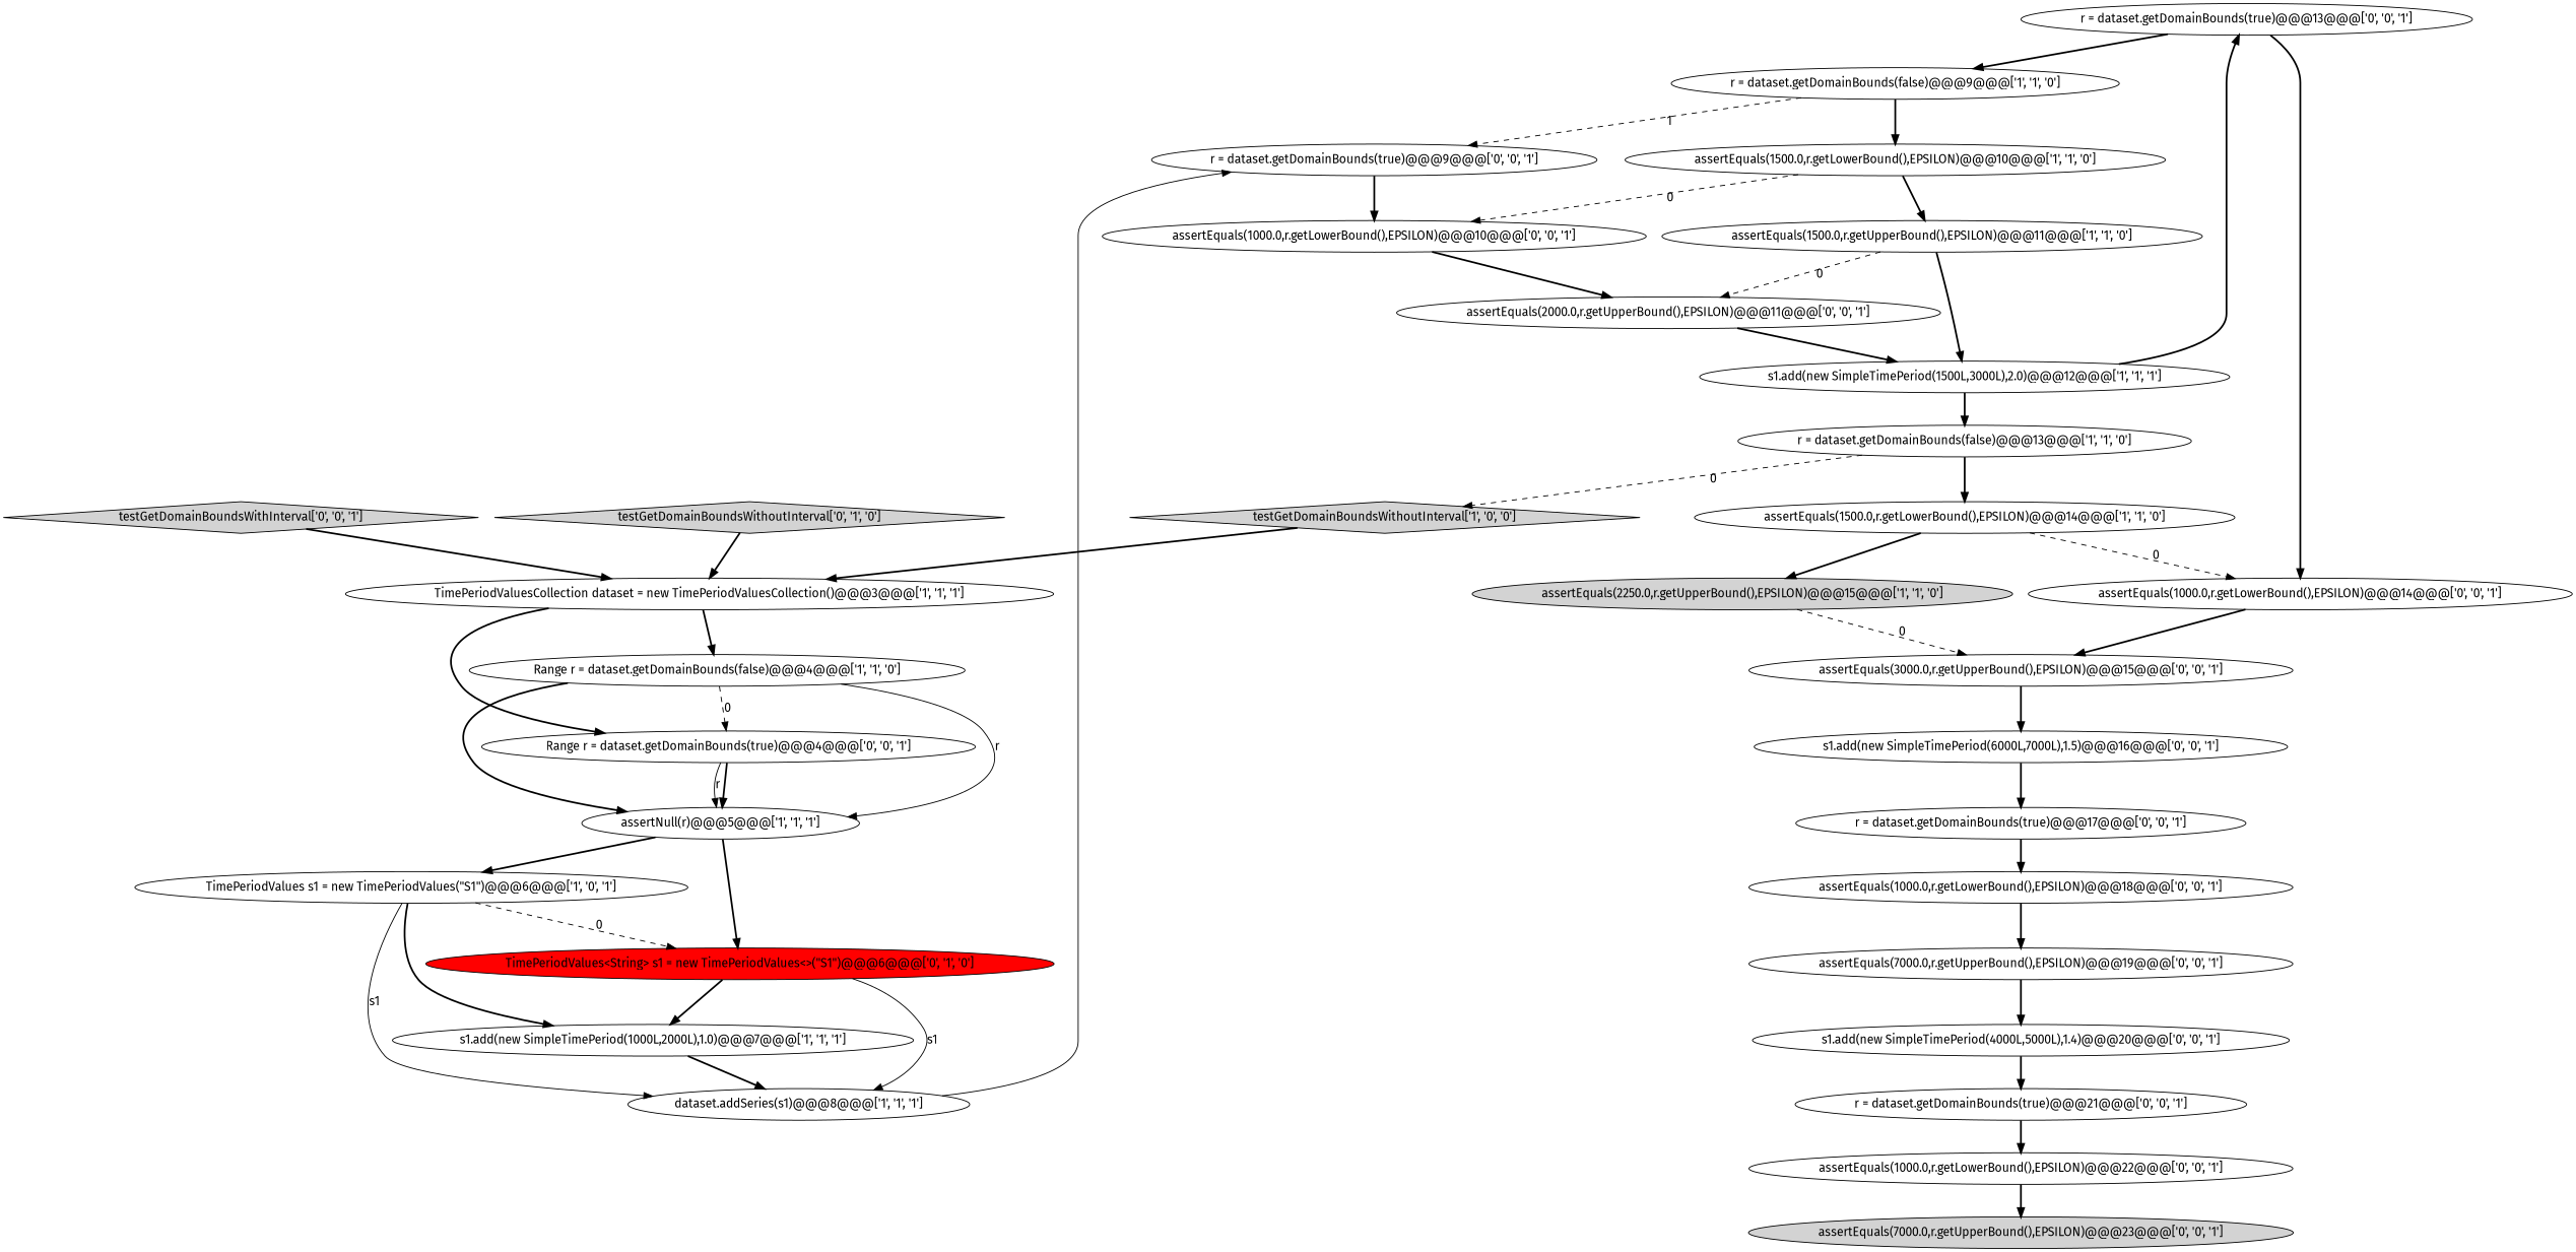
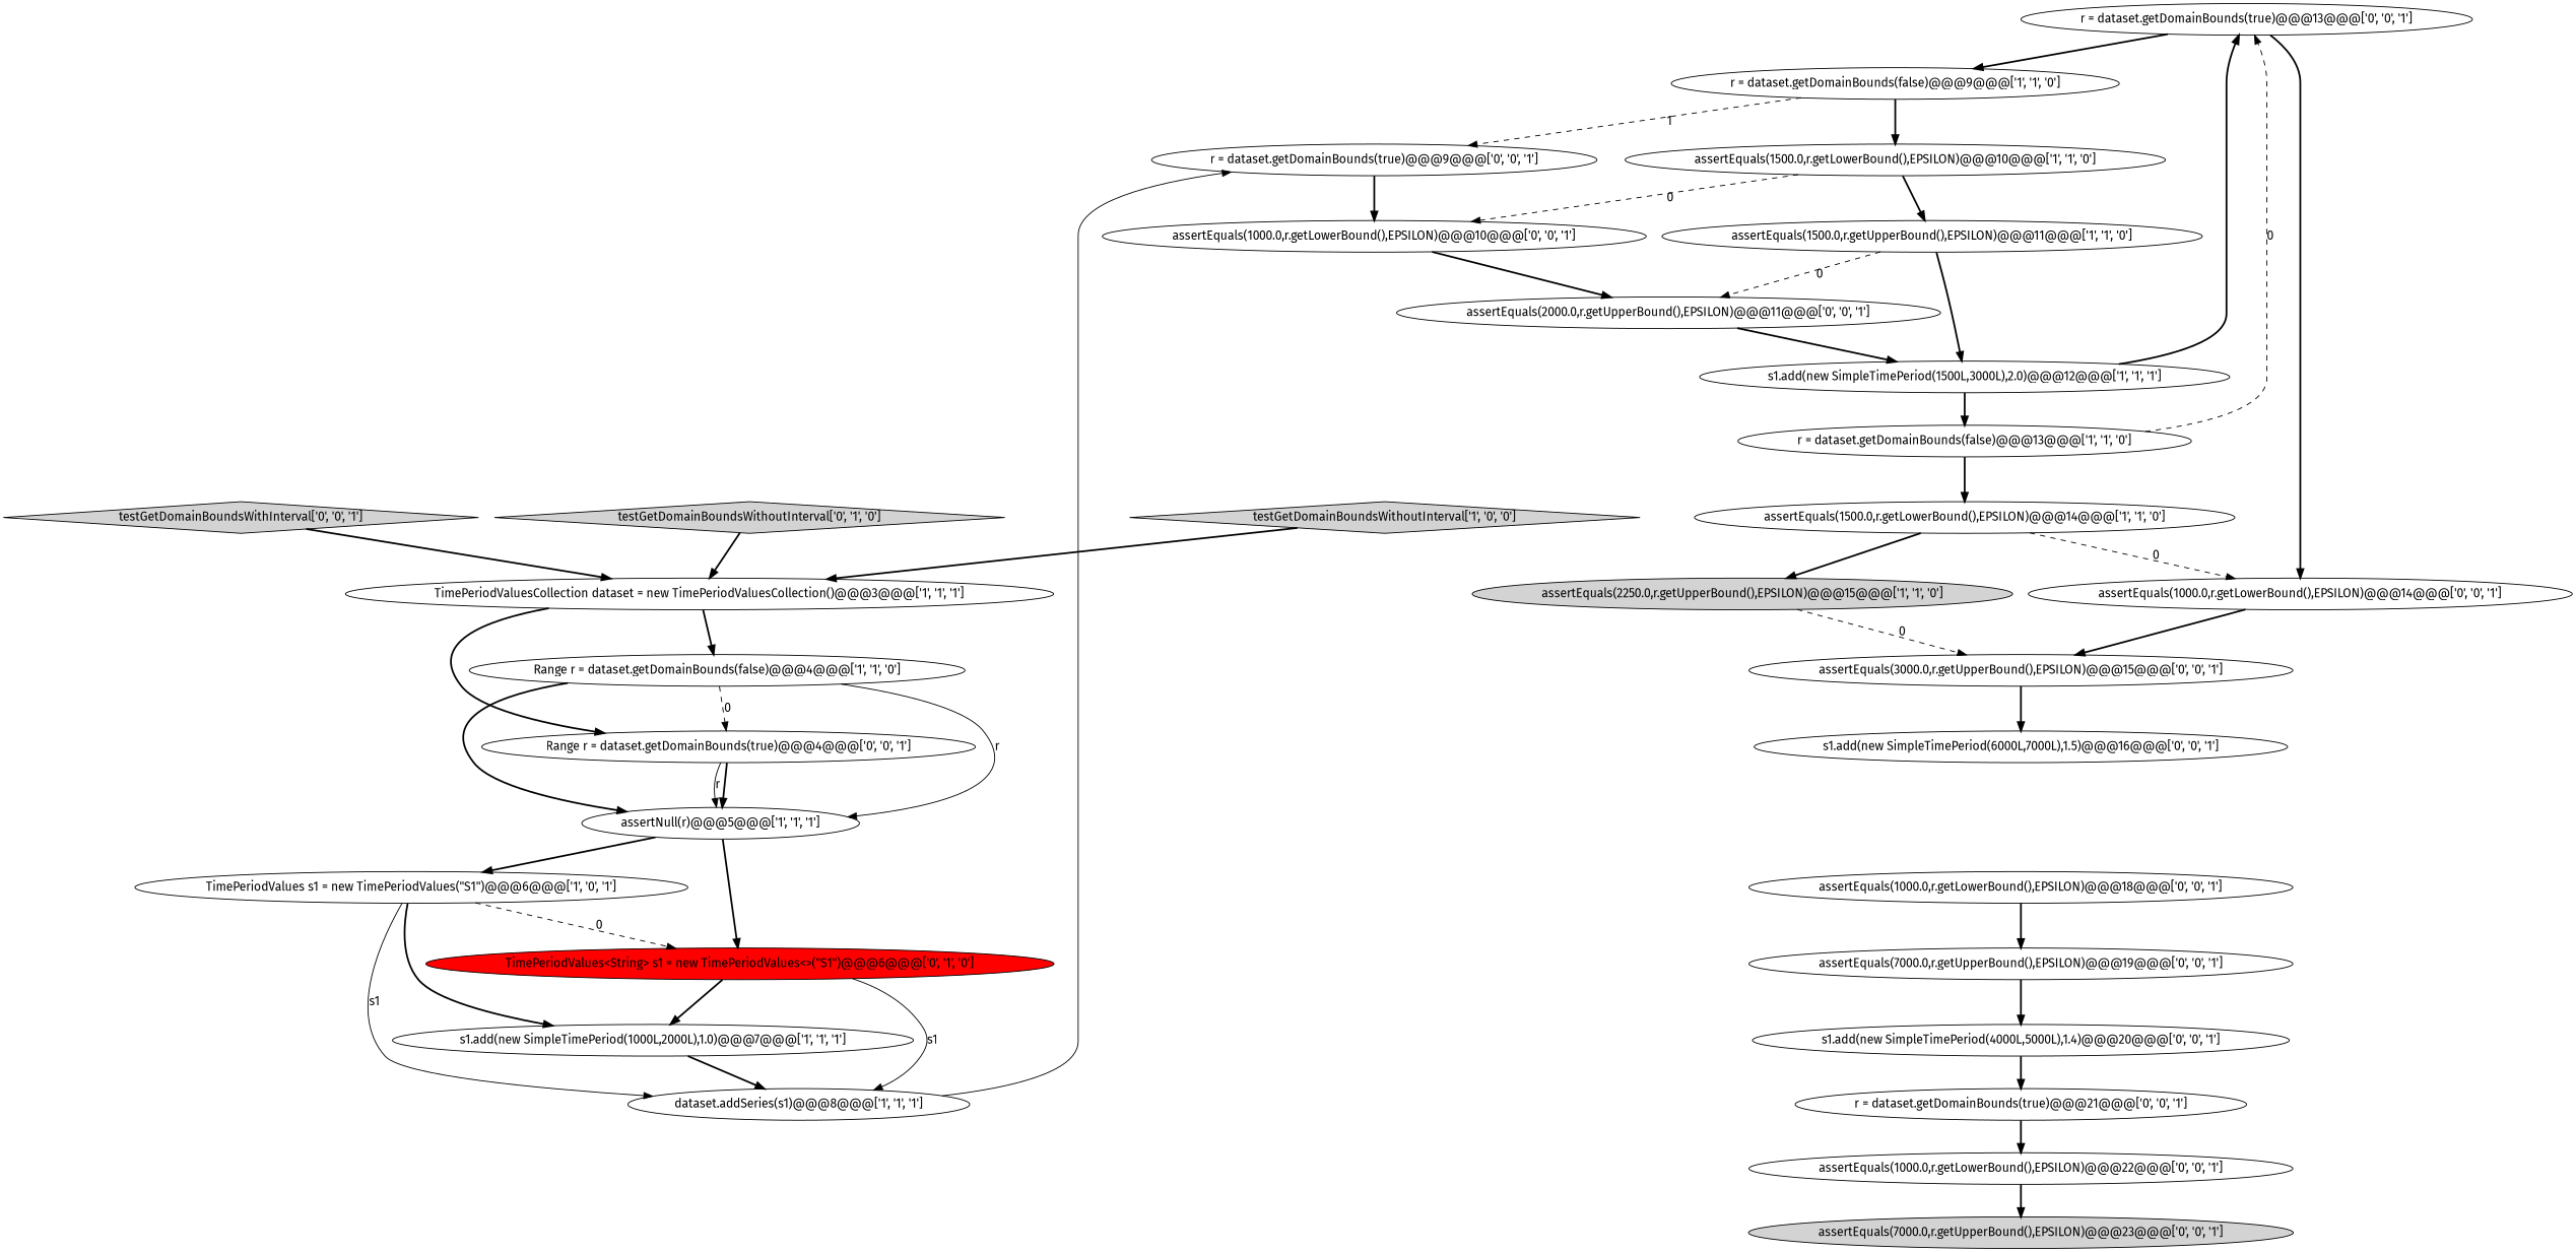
  digraph {
    fontname="Fira Sans"
    node [fillcolor=white fontname="Fira Sans" shape=ellipse style=filled]
    edge [fontname="Fira Sans" style=bold]
    n1 [fillcolor=lightgray label="assertEquals(2250.0,r.getUpperBound(),EPSILON)@@@15@@@['1', '1', '0']"]
    n2 [label="assertEquals(3000.0,r.getUpperBound(),EPSILON)@@@15@@@['0', '0', '1']"]
    n3 [label="s1.add(new SimpleTimePeriod(6000L,7000L),1.5)@@@16@@@['0', '0', '1']"]
    n4 [label="dataset.addSeries(s1)@@@8@@@['1', '1', '1']"]
    n5 [label="r = dataset.getDomainBounds(true)@@@9@@@['0', '0', '1']"]
    n6 [label="r = dataset.getDomainBounds(false)@@@9@@@['1', '1', '0']"]
    n7 [label="assertEquals(1500.0,r.getLowerBound(),EPSILON)@@@10@@@['1', '1', '0']"]
    n8 [label="assertEquals(1000.0,r.getLowerBound(),EPSILON)@@@10@@@['0', '0', '1']"]
    n9 [label="assertEquals(1000.0,r.getLowerBound(),EPSILON)@@@22@@@['0', '0', '1']"]
    n10 [fillcolor=lightgray label="assertEquals(7000.0,r.getUpperBound(),EPSILON)@@@23@@@['0', '0', '1']"]
    n11 [label="s1.add(new SimpleTimePeriod(1000L,2000L),1.0)@@@7@@@['1', '1', '1']"]
    n12 [fillcolor=lightgray label="testGetDomainBoundsWithoutInterval['1', '0', '0']" shape=diamond]
    n13 [label="TimePeriodValuesCollection dataset = new TimePeriodValuesCollection()@@@3@@@['1', '1', '1']"]
    n14 [label="Range r = dataset.getDomainBounds(true)@@@4@@@['0', '0', '1']"]
    n15 [label="Range r = dataset.getDomainBounds(false)@@@4@@@['1', '1', '0']"]
    n16 [fillcolor=red label="TimePeriodValues<String> s1 = new TimePeriodValues<>(\"S1\")@@@6@@@['0', '1', '0']"]
    n17 [label="s1.add(new SimpleTimePeriod(4000L,5000L),1.4)@@@20@@@['0', '0', '1']"]
    n18 [label="r = dataset.getDomainBounds(true)@@@21@@@['0', '0', '1']"]
    n19 [label="assertEquals(1500.0,r.getUpperBound(),EPSILON)@@@11@@@['1', '1', '0']"]
    n20 [label="assertEquals(2000.0,r.getUpperBound(),EPSILON)@@@11@@@['0', '0', '1']"]
    n21 [label="s1.add(new SimpleTimePeriod(1500L,3000L),2.0)@@@12@@@['1', '1', '1']"]
    n22 [fillcolor=lightgray label="testGetDomainBoundsWithInterval['0', '0', '1']" shape=diamond]
-   n23 [label="r = dataset.getDomainBounds(true)@@@17@@@['0', '0', '1']"]
    n24 [label="assertEquals(1000.0,r.getLowerBound(),EPSILON)@@@18@@@['0', '0', '1']"]
    n25 [label="assertEquals(7000.0,r.getUpperBound(),EPSILON)@@@19@@@['0', '0', '1']"]
    n26 [label="r = dataset.getDomainBounds(false)@@@13@@@['1', '1', '0']"]
    n27 [label="r = dataset.getDomainBounds(true)@@@13@@@['0', '0', '1']"]
    n28 [label="assertEquals(1500.0,r.getLowerBound(),EPSILON)@@@14@@@['1', '1', '0']"]
    n29 [label="assertEquals(1000.0,r.getLowerBound(),EPSILON)@@@14@@@['0', '0', '1']"]
    n30 [label="assertNull(r)@@@5@@@['1', '1', '1']"]
    n31 [label="TimePeriodValues s1 = new TimePeriodValues(\"S1\")@@@6@@@['1', '0', '1']"]
    n32 [fillcolor=lightgray label="testGetDomainBoundsWithoutInterval['0', '1', '0']" shape=diamond]
    n1 -> n2 [label=0 style=dashed]
    n2 -> n3
-   n3 -> n23
    n4 -> n5 [style=solid]
    n5 -> n8
    n6 -> n5 [label=1 style=dashed]
    n6 -> n7
    n7 -> n8 [label=0 style=dashed]
    n7 -> n19
    n8 -> n20
    n9 -> n10
    n11 -> n4
    n12 -> n13
    n13 -> n14
    n13 -> n15
    n14 -> n30
    n14 -> n30 [label=r style=solid]
    n15 -> n14 [label=0 style=dashed]
    n15 -> n30
    n15 -> n30 [label=r style=solid]
    n16 -> n4 [label=s1 style=solid]
    n16 -> n11
    n17 -> n18
    n18 -> n9
    n19 -> n20 [label=0 style=dashed]
    n19 -> n21
    n20 -> n21
    n21 -> n26
    n21 -> n27
    n22 -> n13
-   n23 -> n24
    n24 -> n25
    n25 -> n17
-   n26 -> n12 [label=0 style=dashed]
+   n26 -> n27 [label=0 style=dashed]
    n26 -> n28
    n27 -> n6
    n27 -> n29
    n28 -> n1
    n28 -> n29 [label=0 style=dashed]
    n29 -> n2
    n30 -> n16
    n30 -> n31
    n31 -> n4 [label=s1 style=solid]
    n31 -> n11
    n31 -> n16 [label=0 style=dashed]
    n32 -> n13
  }
